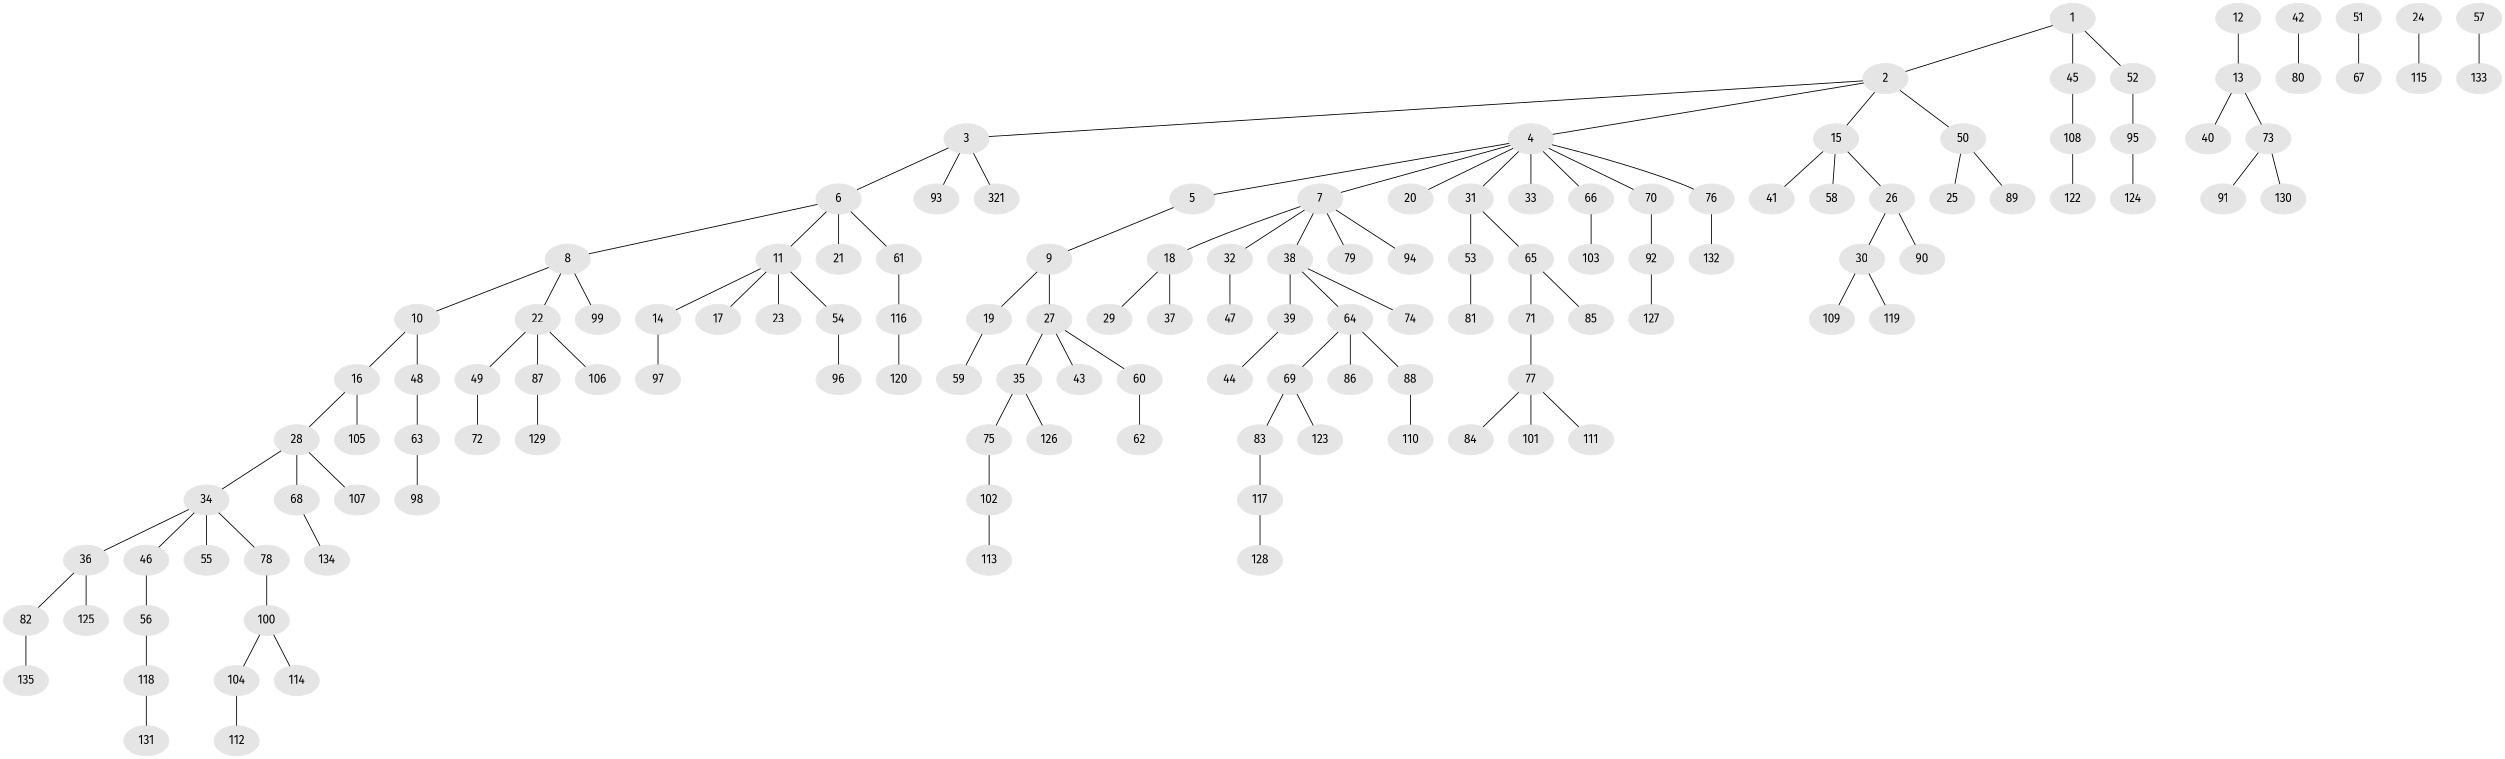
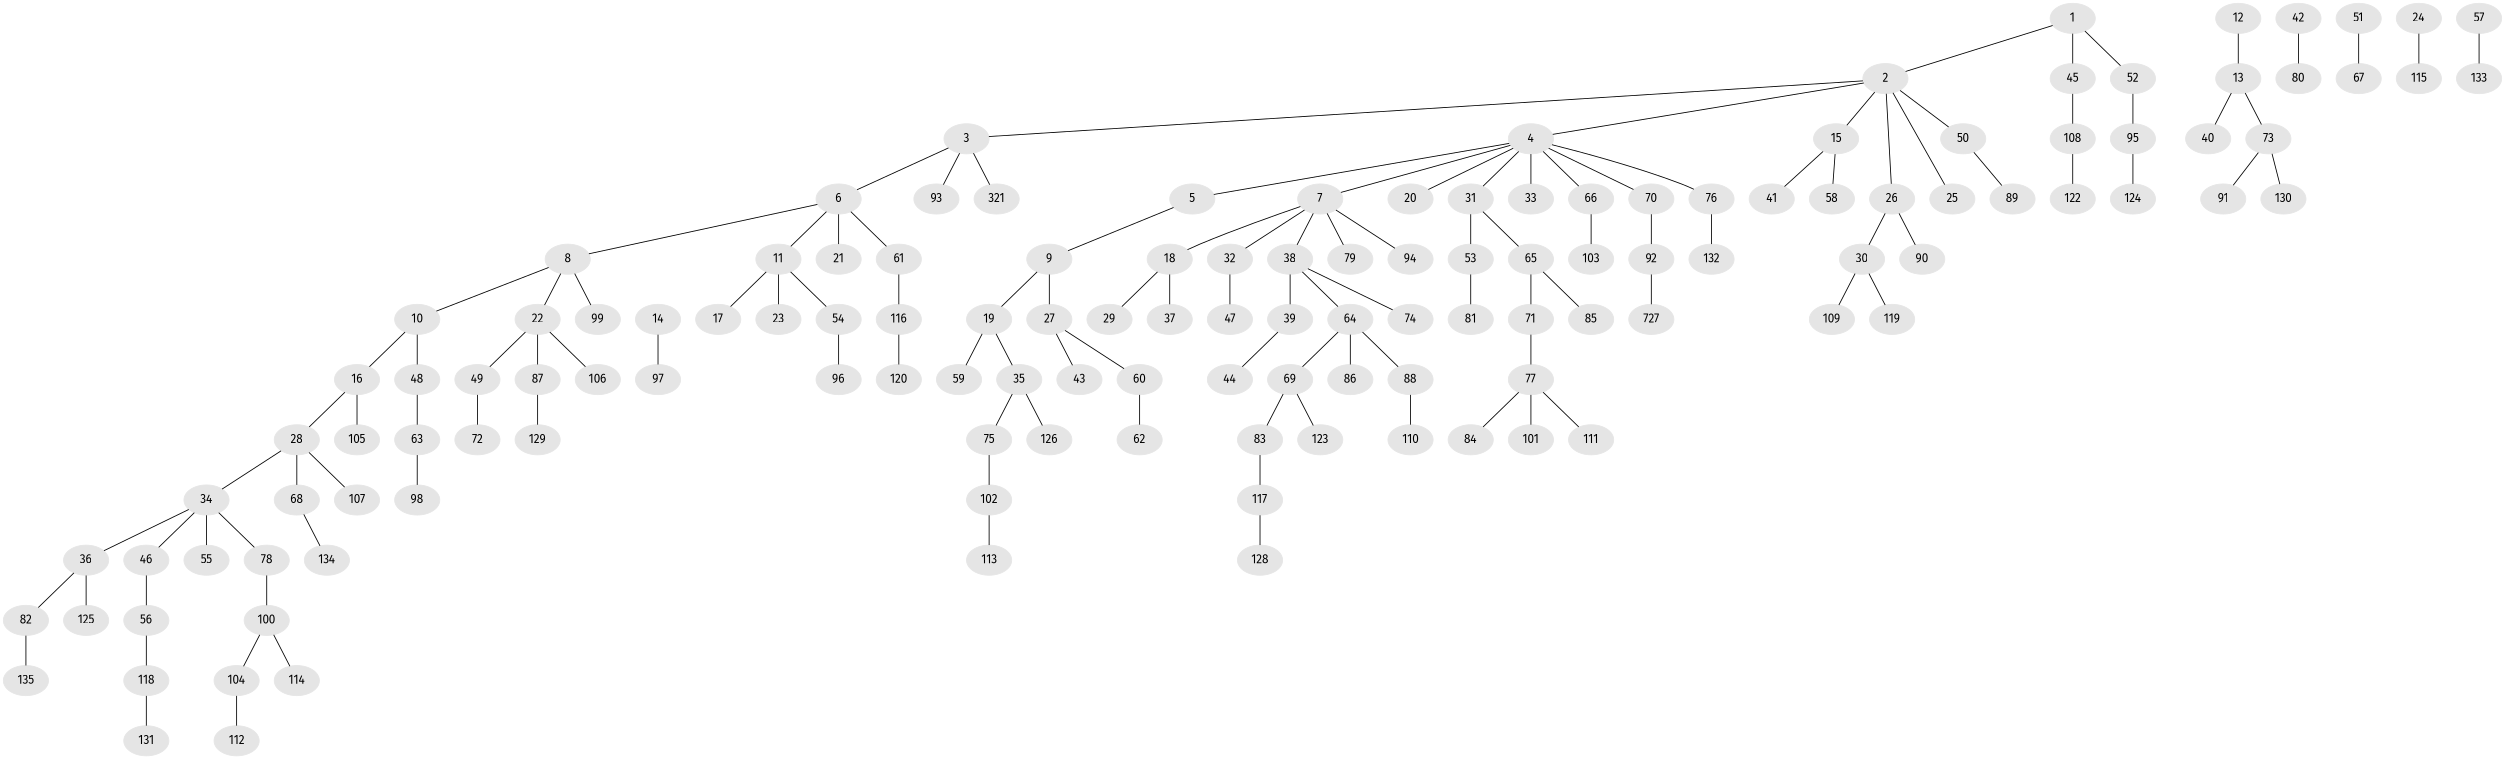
  graph {
    fontname="Fira Sans"
    node [color=gray90 fontname="Fira Sans" style=filled]
    edge [fontname="Fira Sans"]
    1
    2
    45
    52
    3
    4
    15
    25
    50
    108
    95
    6
    93
    n14 [label=321]
    5
    7
    20
    31
    33
    66
    70
    76
    26
    41
    58
    89
    8
    11
    21
    61
    9
    18
    32
    38
    79
    94
    12
    13
    53
    65
    42
    80
    51
    67
    103
    92
    132
    19
    27
    10
    22
    99
    14
    17
    23
    54
    116
    29
    37
    47
    39
    64
    74
    16
    48
    49
    87
    106
    24
    115
    59
    35
    43
    60
    28
    105
    63
    97
    96
    40
    73
    91
    130
    30
    90
    34
    68
    107
    72
    57
    133
    129
    109
    119
    75
    126
    62
    36
    46
    55
    78
    134
    81
    71
    85
    82
    125
    56
    100
    102
    135
    44
    69
    86
    88
    122
    118
    98
    124
    131
    120
    83
    123
    110
    77
    117
-   127
+   127 [label=727]
    84
    101
    111
    113
    104
    114
    128
    112
    1 -- 2
    1 -- 45
    1 -- 52
    2 -- 3
    2 -- 4
    2 -- 15
-   50 -- 25
+   2 -- 25
    2 -- 50
    45 -- 108
    52 -- 95
    3 -- 6
    3 -- 93
    3 -- n14
    4 -- 5
    4 -- 7
    4 -- 20
    4 -- 31
    4 -- 33
    4 -- 66
    4 -- 70
    4 -- 76
-   15 -- 26
+   2 -- 26
    15 -- 41
    15 -- 58
    50 -- 89
    108 -- 122
    95 -- 124
    6 -- 8
    6 -- 11
    6 -- 21
    6 -- 61
    5 -- 9
    7 -- 18
    7 -- 32
    7 -- 38
    7 -- 79
    7 -- 94
    31 -- 53
    31 -- 65
    66 -- 103
    70 -- 92
    76 -- 132
    26 -- 30
    26 -- 90
    8 -- 10
    8 -- 22
    8 -- 99
-   11 -- 14
    11 -- 17
    11 -- 23
    11 -- 54
    61 -- 116
    9 -- 19
    9 -- 27
    18 -- 29
    18 -- 37
    32 -- 47
    38 -- 39
    38 -- 64
    38 -- 74
    12 -- 13
    13 -- 40
    13 -- 73
    53 -- 81
    65 -- 71
    65 -- 85
    42 -- 80
    51 -- 67
    92 -- 127
    19 -- 59
-   27 -- 35
+   19 -- 35
    27 -- 43
    27 -- 60
    10 -- 16
    10 -- 48
    22 -- 49
    22 -- 87
    22 -- 106
    14 -- 97
    54 -- 96
    116 -- 120
    39 -- 44
    64 -- 69
    64 -- 86
    64 -- 88
    16 -- 28
    16 -- 105
    48 -- 63
    49 -- 72
    87 -- 129
    24 -- 115
    35 -- 75
    35 -- 126
    60 -- 62
    28 -- 34
    28 -- 68
    28 -- 107
    63 -- 98
    73 -- 91
    73 -- 130
    30 -- 109
    30 -- 119
    34 -- 36
    34 -- 46
    34 -- 55
    34 -- 78
    68 -- 134
    57 -- 133
    75 -- 102
    36 -- 82
    36 -- 125
    46 -- 56
    78 -- 100
    71 -- 77
    82 -- 135
    56 -- 118
    100 -- 104
    100 -- 114
    102 -- 113
    69 -- 83
    69 -- 123
    88 -- 110
    118 -- 131
    83 -- 117
    77 -- 84
    77 -- 101
    77 -- 111
    117 -- 128
    104 -- 112
  }
